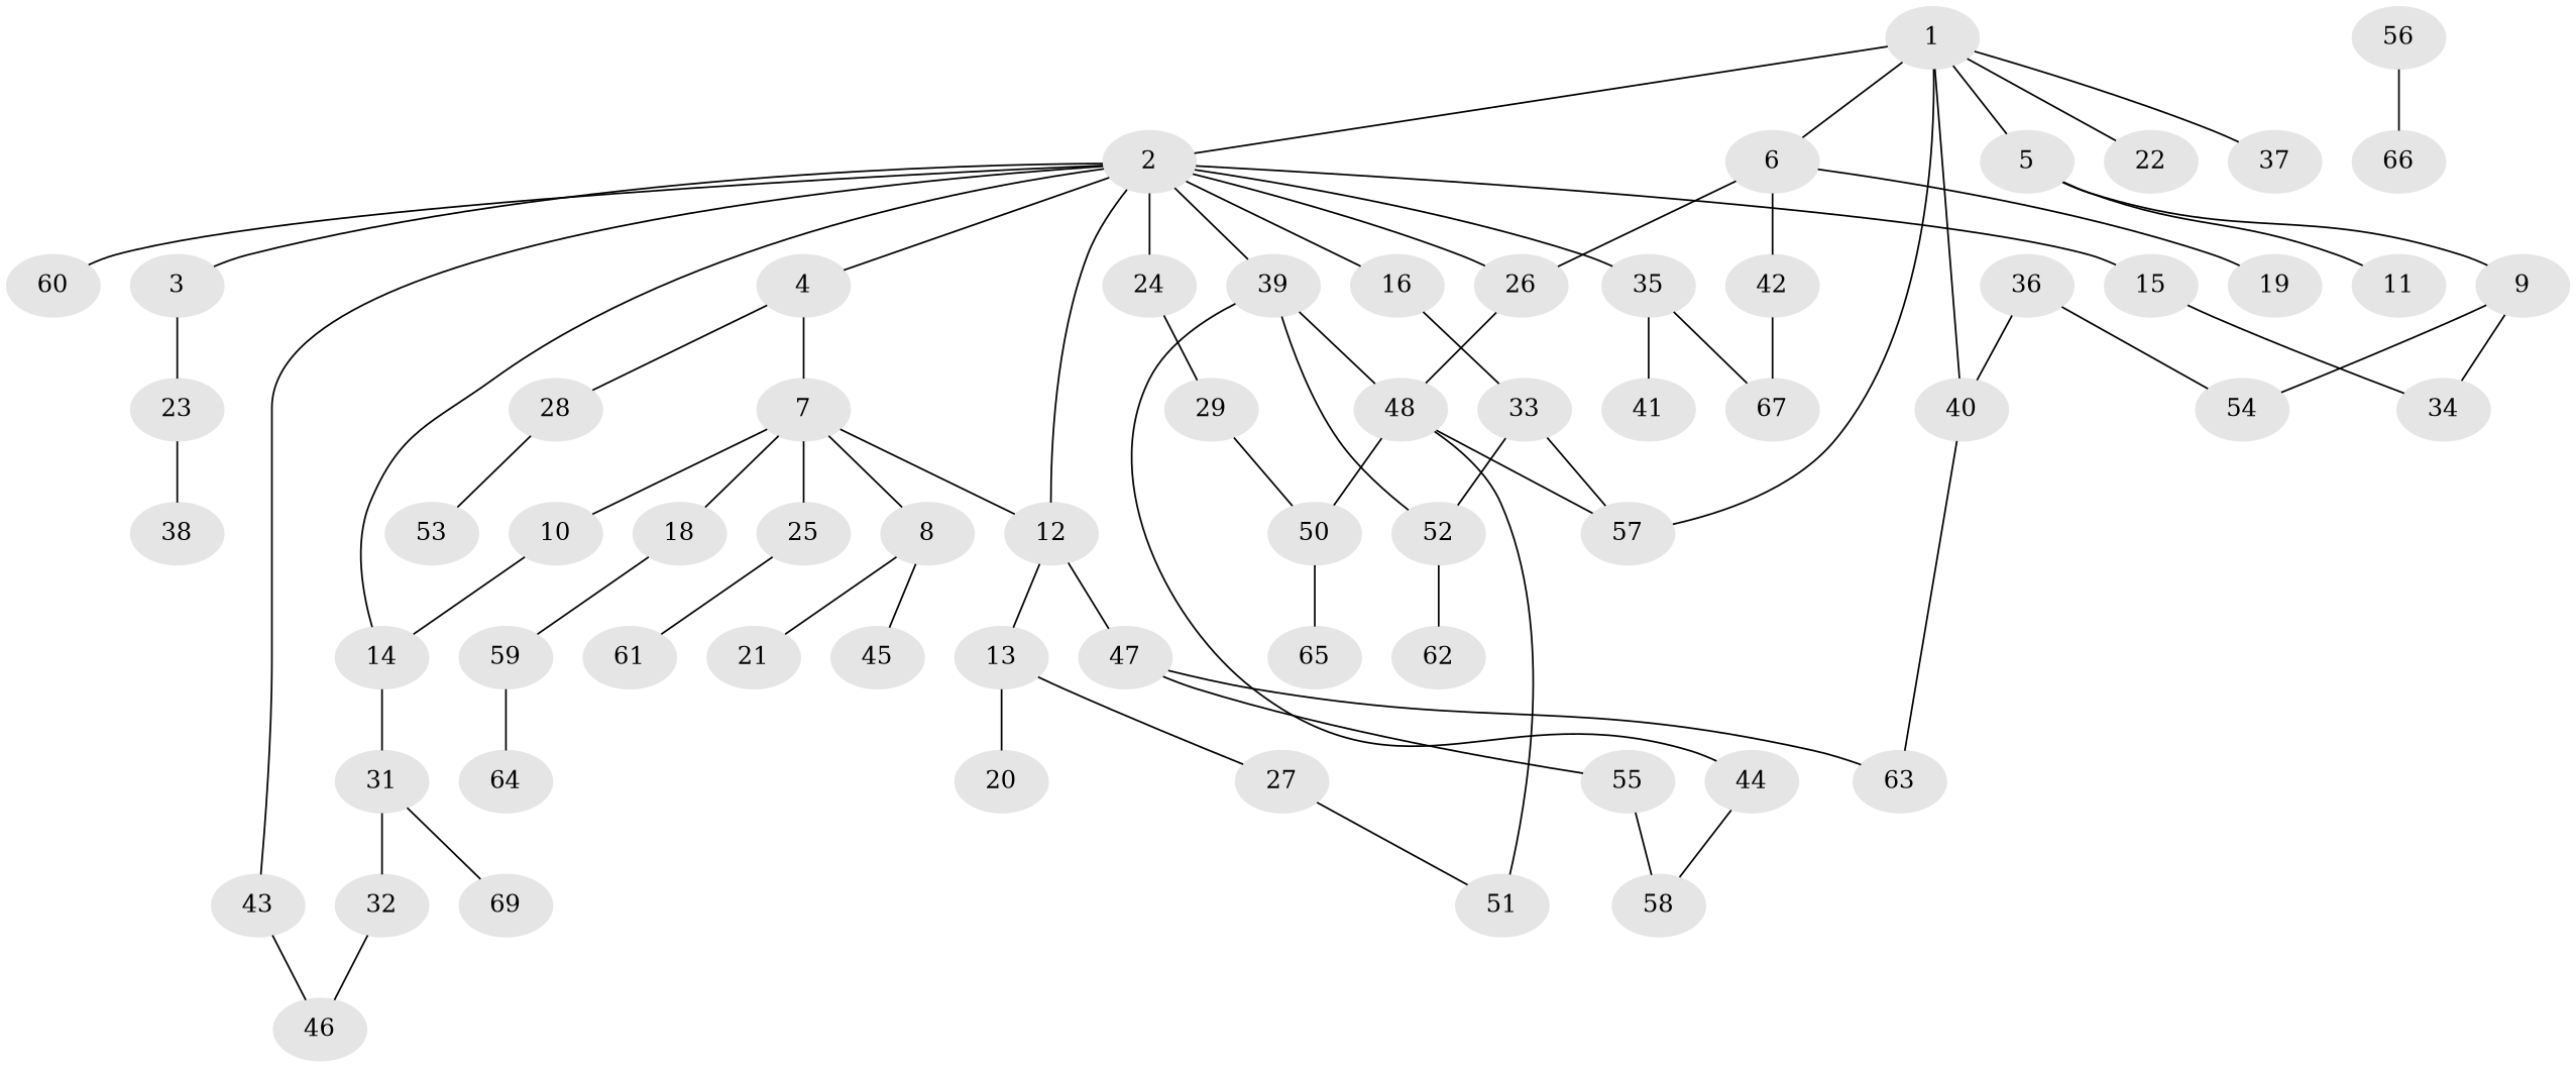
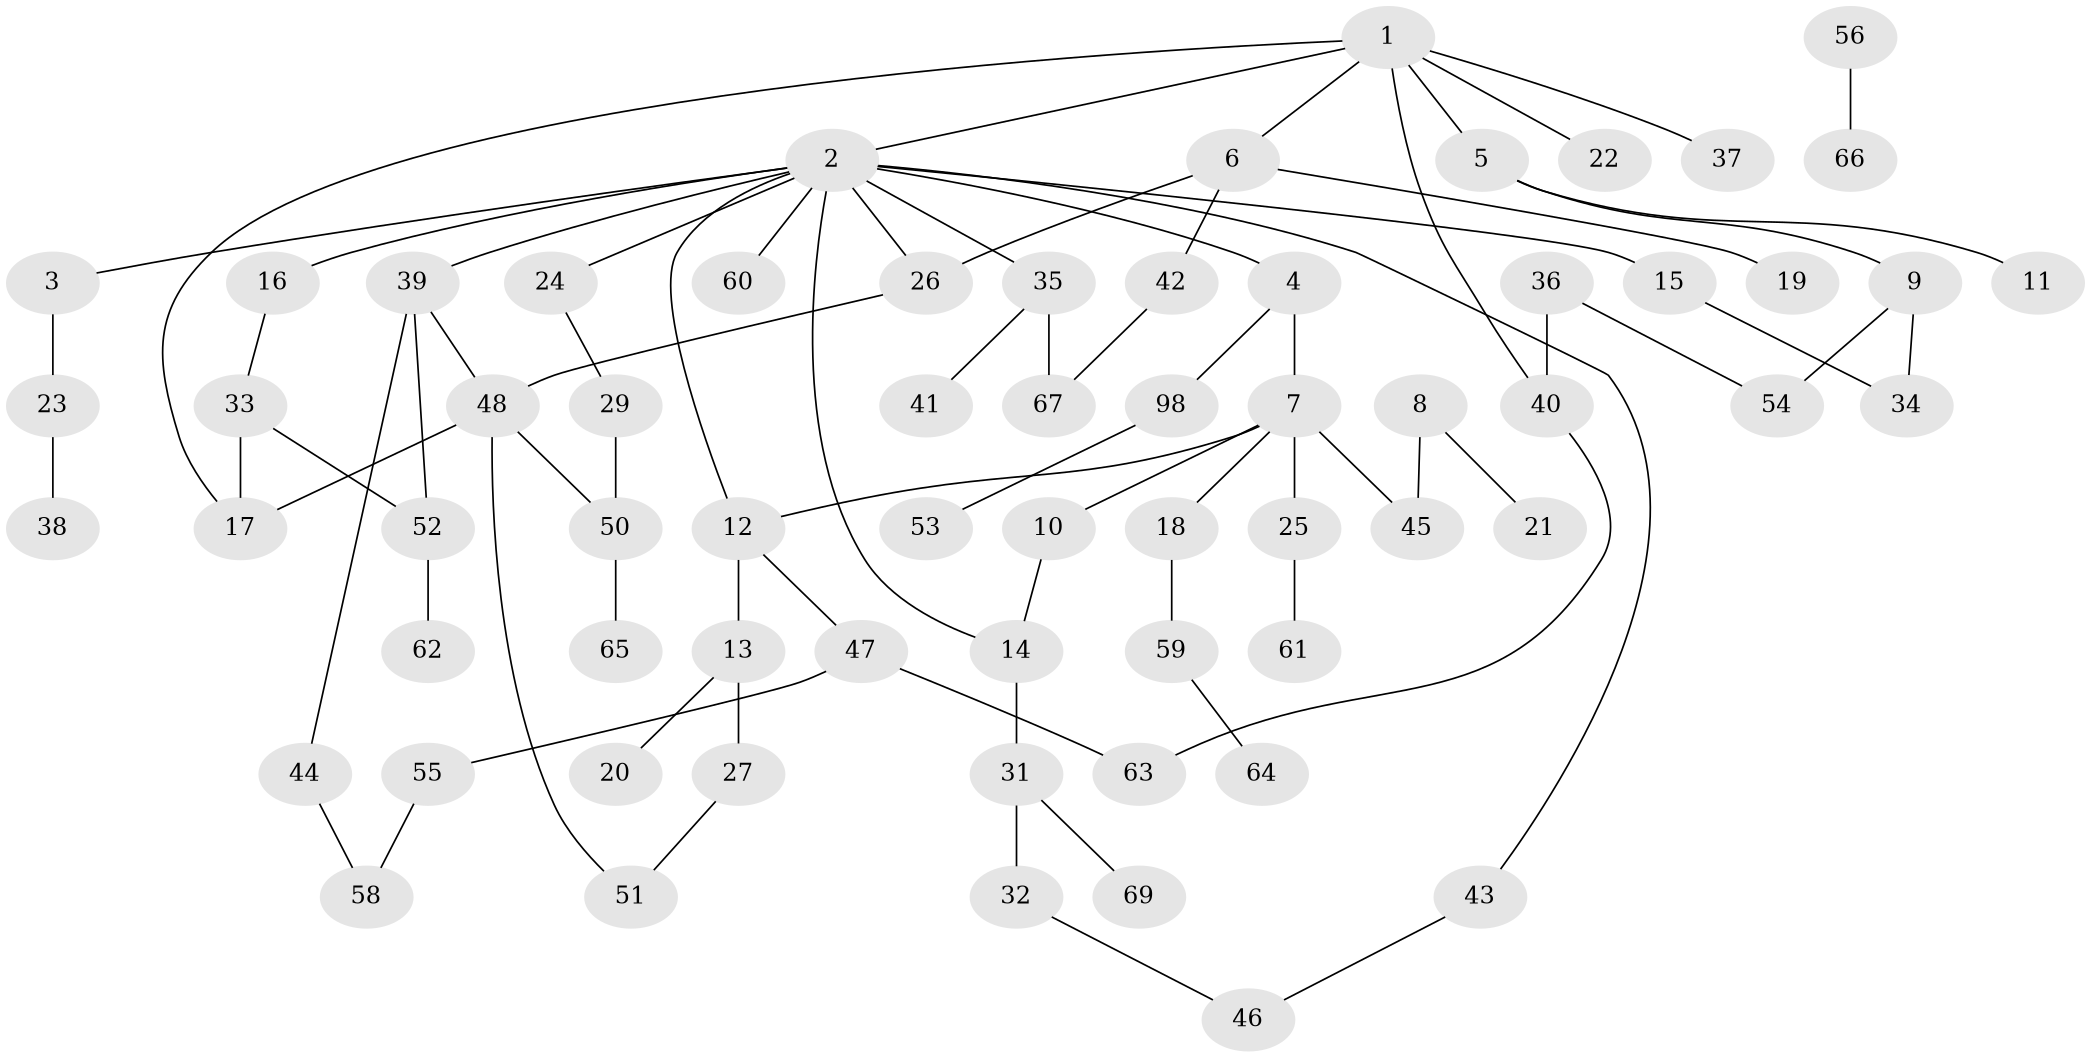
  graph {
    node [color=gray90 style=filled]
    1
    2
    5
    6
    22
    37
    40
-   57
+   57 [label=17]
    3
    4
    12
    14
    15
    16
    24
    26
    35
    39
    43
    60
    9
    11
    19
    42
    63
    23
    7
-   28
+   28 [label=98]
    13
    47
    31
    34
    33
    29
    48
    41
    67
    52
    44
    46
    38
    8
    10
    18
    25
    53
    54
    21
    45
    59
    61
    20
    27
    55
    51
    32
    n57 [label=69]
    36
    64
    50
    65
    56
    66
    62
    58
    1 -- 2
    1 -- 5
    1 -- 6
    1 -- 22
    1 -- 37
    1 -- 40
    1 -- 57
    2 -- 3
    2 -- 4
    2 -- 12
    2 -- 14
    2 -- 15
    2 -- 16
    2 -- 24
    2 -- 26
    2 -- 35
    2 -- 39
    2 -- 43
    2 -- 60
    5 -- 9
    5 -- 11
    6 -- 26
    6 -- 19
    6 -- 42
    40 -- 63
    3 -- 23
    4 -- 7
    4 -- 28
    12 -- 13
    12 -- 47
    14 -- 31
    15 -- 34
    16 -- 33
    24 -- 29
    26 -- 48
    35 -- 41
    35 -- 67
    39 -- 48
    39 -- 52
    39 -- 44
    43 -- 46
    9 -- 34
    9 -- 54
    42 -- 67
    23 -- 38
    7 -- 12
-   7 -- 8
+   7 -- 45
    7 -- 10
    7 -- 18
    7 -- 25
    28 -- 53
    13 -- 20
    13 -- 27
    47 -- 63
    47 -- 55
    31 -- 32
    31 -- n57
    33 -- 57
    33 -- 52
    29 -- 50
    48 -- 57
    48 -- 51
    48 -- 50
    52 -- 62
    44 -- 58
    8 -- 21
    8 -- 45
    10 -- 14
    18 -- 59
    25 -- 61
    59 -- 64
    27 -- 51
    55 -- 58
    32 -- 46
    36 -- 40
    36 -- 54
    50 -- 65
    56 -- 66
  }
